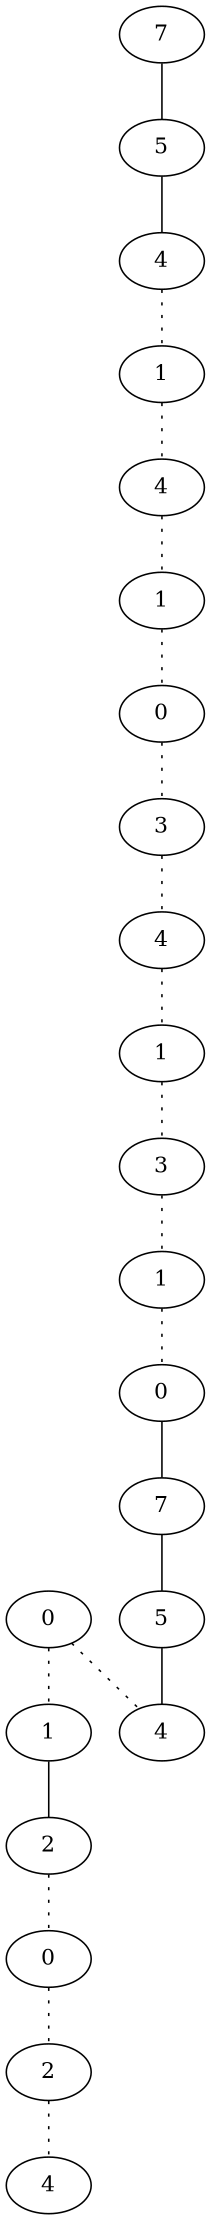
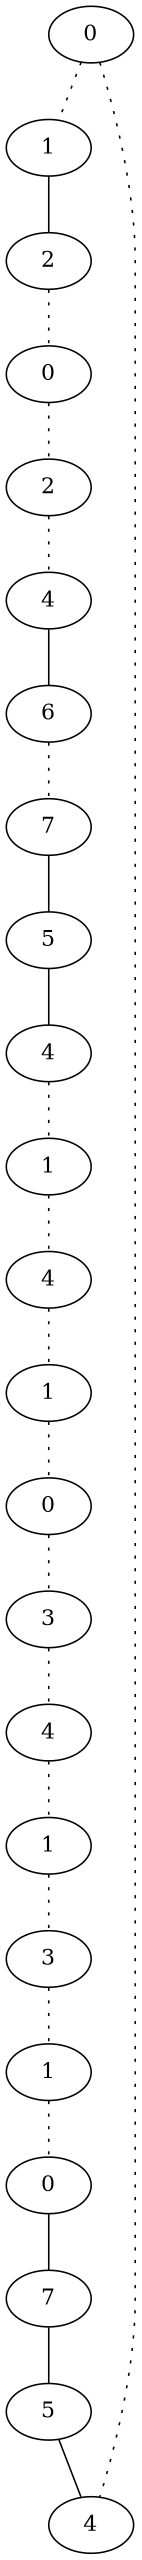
  graph {
    edge [style=dotted]
    n1 [label=0]
    n2 [label=1]
    n3 [label=4]
    n4 [label=2]
    n5 [label=0]
    n6 [label=2]
    n7 [label=4]
+   n8 [label=6]
    n9 [label=7]
    n10 [label=5]
    n11 [label=4]
    n12 [label=1]
    n13 [label=4]
    n14 [label=1]
    n15 [label=0]
    n16 [label=3]
    n17 [label=4]
    n18 [label=1]
    n19 [label=3]
    n20 [label=1]
    n21 [label=0]
    n22 [label=7]
    n23 [label=5]
    n1 -- n2
    n1 -- n3
    n2 -- n4 [style=""]
    n4 -- n5
    n5 -- n6
    n6 -- n7
+   n7 -- n8 [style=""]
+   n8 -- n9
    n9 -- n10 [style=""]
    n10 -- n11 [style=""]
    n11 -- n12
    n12 -- n13
    n13 -- n14
    n14 -- n15
    n15 -- n16
    n16 -- n17
    n17 -- n18
    n18 -- n19
    n19 -- n20
    n20 -- n21
    n21 -- n22 [style=""]
    n22 -- n23 [style=""]
    n23 -- n3 [style=""]
  }
